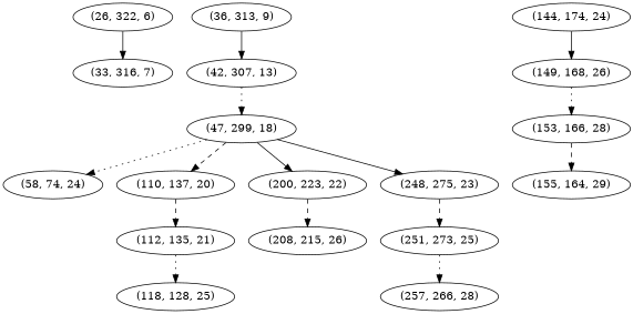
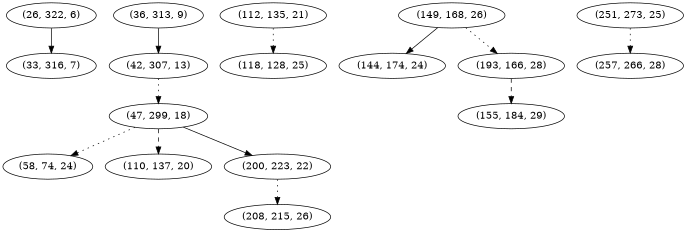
  digraph {
    edge [style=dotted]
    "(26, 322, 6)"
    "(33, 316, 7)"
    "(36, 313, 9)"
    "(42, 307, 13)"
    "(47, 299, 18)"
    "(58, 74, 24)"
    "(110, 137, 20)"
    "(200, 223, 22)"
-   "(248, 275, 23)"
    "(112, 135, 21)"
    "(144, 174, 24)"
    "(149, 168, 26)"
    "(208, 215, 26)"
    "(251, 273, 25)"
    "(118, 128, 25)"
-   "(153, 166, 28)"
-   "(155, 164, 29)"
+   "(153, 166, 28)" [label="(193, 166, 28)"]
+   "(155, 164, 29)" [label="(155, 184, 29)"]
    "(257, 266, 28)"
    "(26, 322, 6)" -> "(33, 316, 7)" [style=solid]
    "(36, 313, 9)" -> "(42, 307, 13)" [style=solid]
    "(42, 307, 13)" -> "(47, 299, 18)"
    "(47, 299, 18)" -> "(58, 74, 24)"
    "(47, 299, 18)" -> "(110, 137, 20)" [style=dashed]
    "(47, 299, 18)" -> "(200, 223, 22)" [style=solid]
-   "(47, 299, 18)" -> "(248, 275, 23)" [style=solid]
-   "(110, 137, 20)" -> "(112, 135, 21)" [style=dashed]
-   "(200, 223, 22)" -> "(208, 215, 26)" [style=dashed]
-   "(248, 275, 23)" -> "(251, 273, 25)" [style=dashed]
+   "(200, 223, 22)" -> "(208, 215, 26)"
    "(112, 135, 21)" -> "(118, 128, 25)"
-   "(144, 174, 24)" -> "(149, 168, 26)" [style=solid]
+   "(149, 168, 26)" -> "(144, 174, 24)" [style=solid]
    "(149, 168, 26)" -> "(153, 166, 28)"
    "(251, 273, 25)" -> "(257, 266, 28)"
    "(153, 166, 28)" -> "(155, 164, 29)" [style=dashed]
  }
